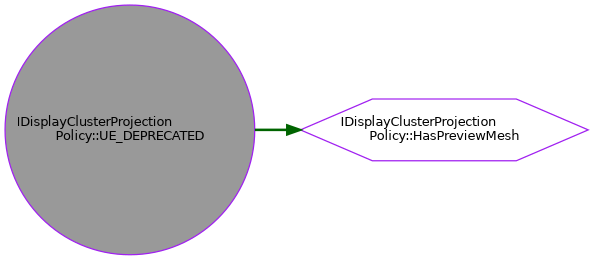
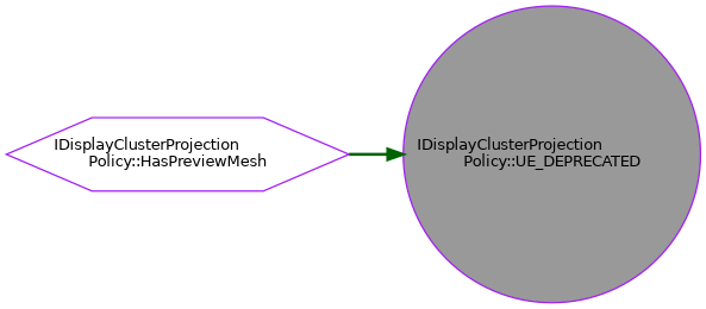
  digraph {
    rankdir=LR
    node [color=purple fontname=Helvetica fontsize=10 style=filled]
    n1 [fillcolor=grey60 fontcolor=black height=0.2 label="IDisplayClusterProjection\lPolicy::UE_DEPRECATED" shape=circle width=0.4]
    n2 [fillcolor=white height=0.2 label="IDisplayClusterProjection\lPolicy::HasPreviewMesh" shape=hexagon width=0.4]
-   n1 -> n2 [color=darkgreen fontname=Helvetica fontsize=10 labelfontname=Helvetica labelfontsize=10 style=bold]
+   n2 -> n1 [color=darkgreen fontname=Helvetica fontsize=10 labelfontname=Helvetica labelfontsize=10 style=bold]
  }
